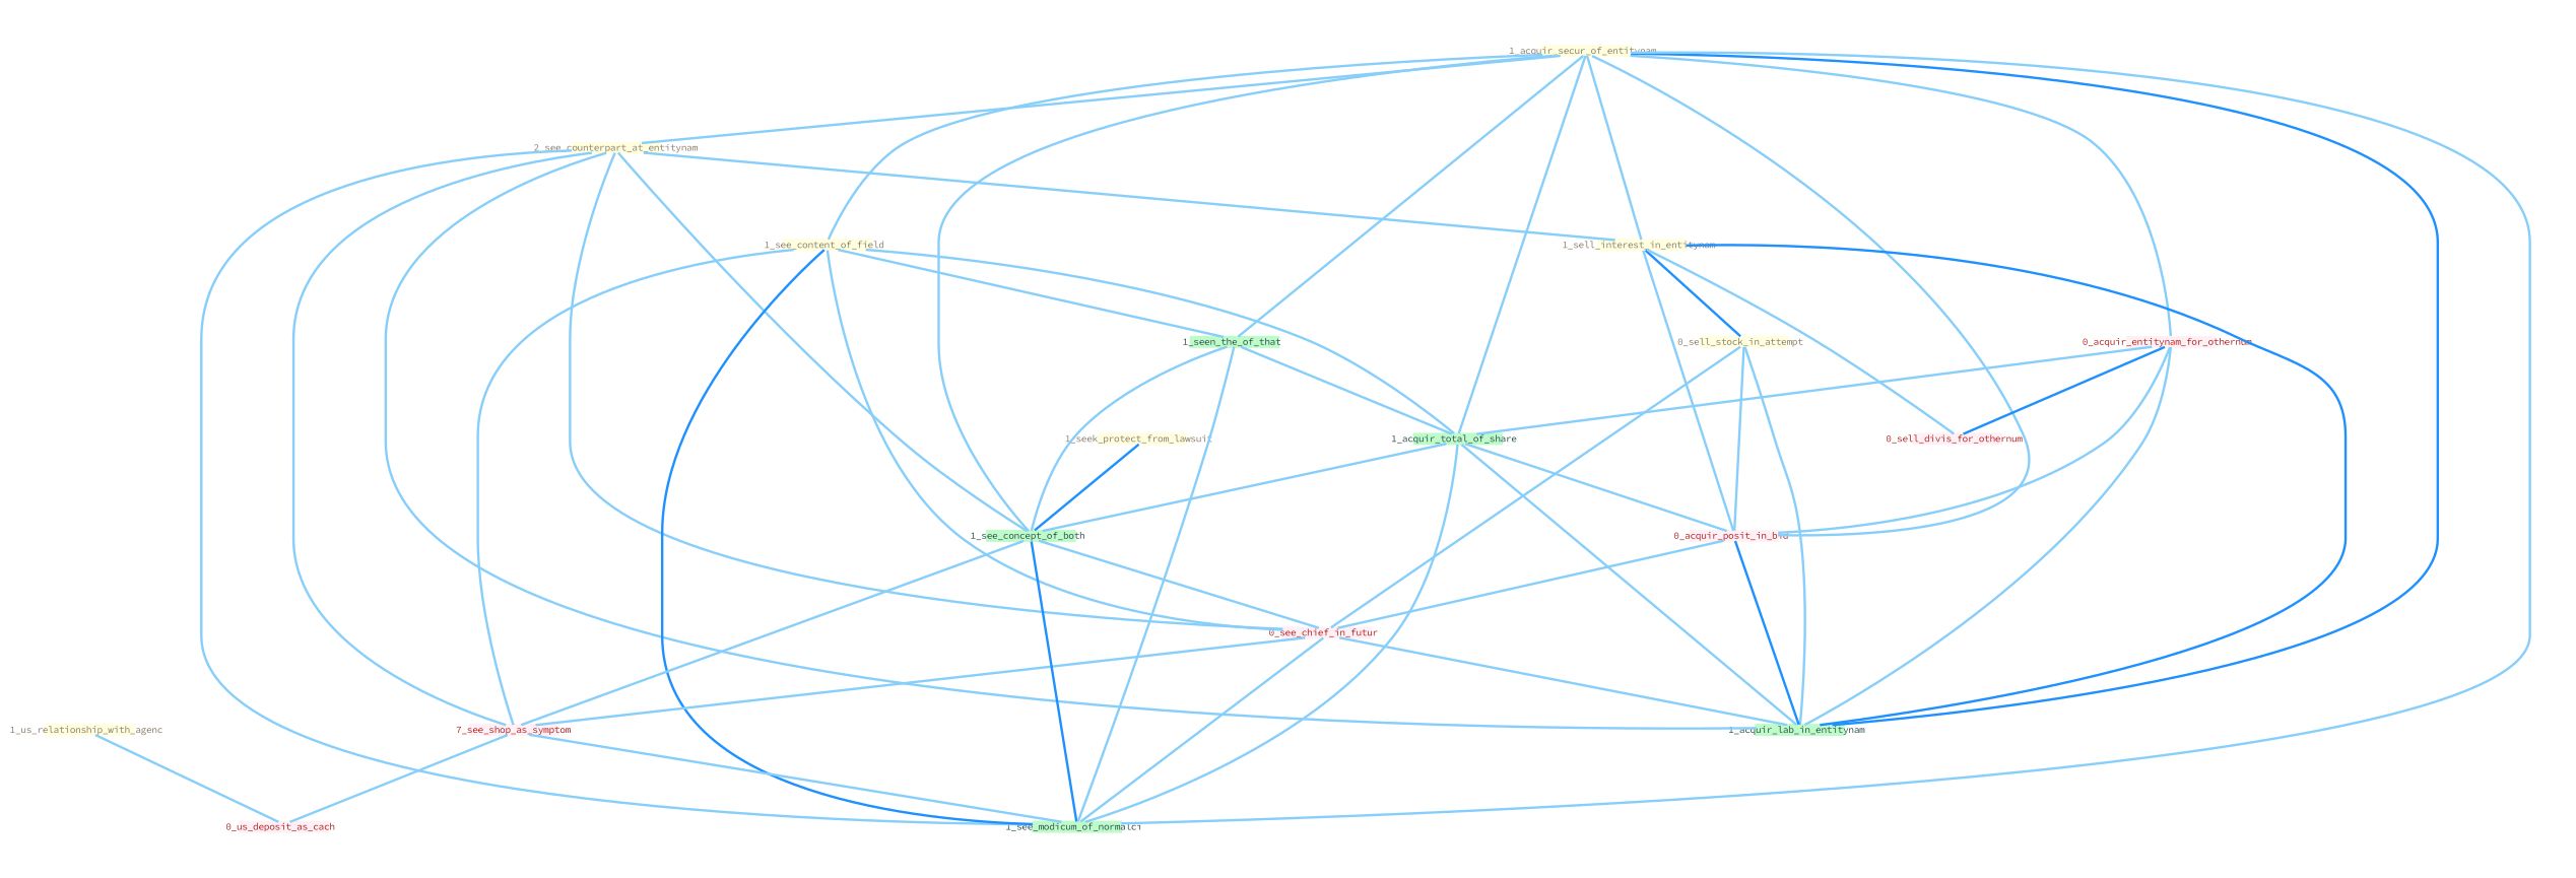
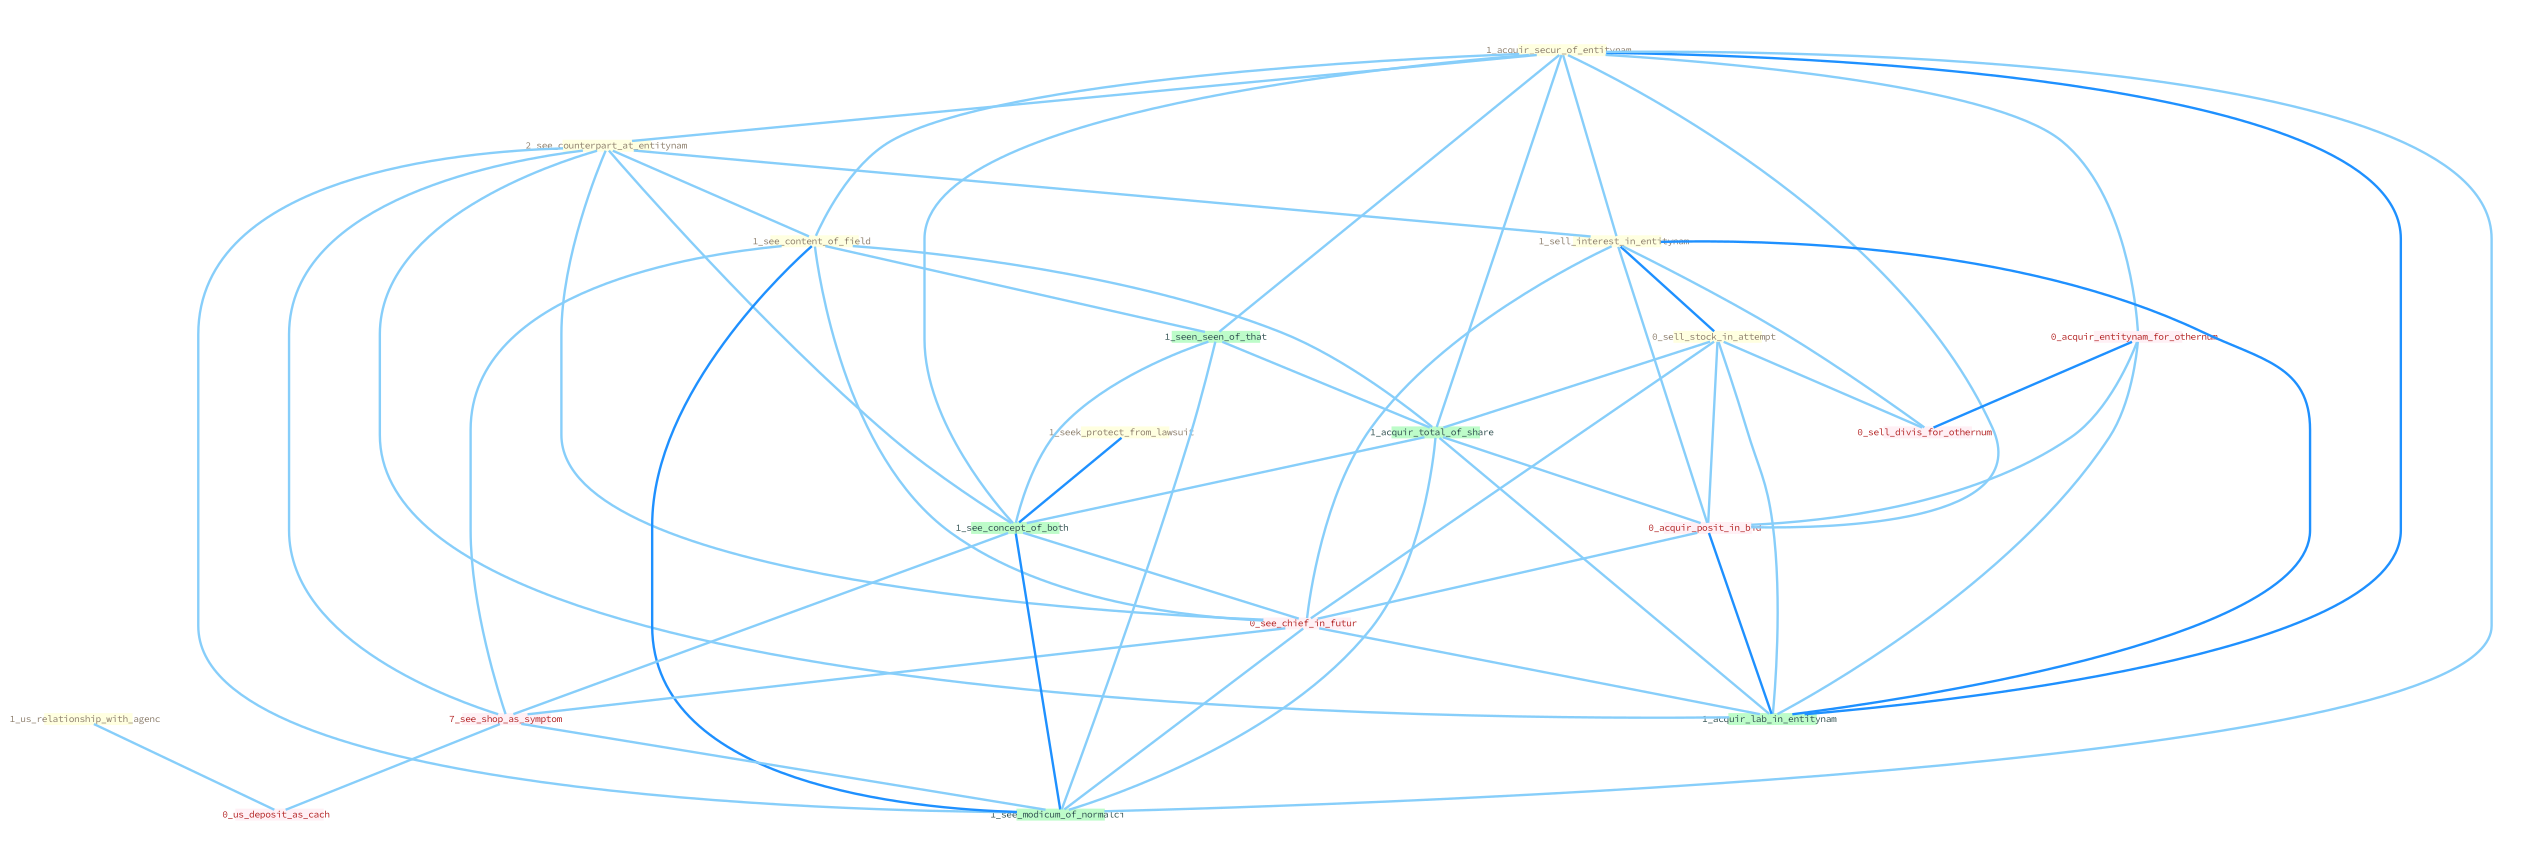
  graph {
    fontname="Source Code Pro"
    node [color="#ffffe0" fixedsize=true fontcolor="#8b7d6b" fontname="Source Code Pro" fontsize=4 shape=polygon style=filled]
    edge [color="#87cefa" fontname="Source Code Pro" w=1]
    "1_seek_protect_from_lawsuit " [height=.06 width=.5]
    "1_acquir_secur_of_entitynam " [height=.06 width=.5]
    "1_us_relationship_with_agenc " [height=.06 width=.5]
    n4 [height=.06 label="2_see_counterpart_at_entitynam" width=.5]
    "1_see_content_of_field " [height=.06 width=.5]
    "1_sell_interest_in_entitynam " [height=.06 width=.5]
    "0_sell_stock_in_attempt " [height=.06 width=.5]
    "0_acquir_entitynam_for_othernum " [color="#fff0f5" fontcolor="#b22222" height=.06 width=.5]
    "0_sell_divis_for_othernum " [color="#fff0f5" fontcolor="#b22222" height=.06 width=.5]
    "0_acquir_posit_in_bid " [color="#fff0f5" fontcolor="#b22222" height=.06 width=.5]
    "0_see_chief_in_futur " [color="#fff0f5" fontcolor="#b22222" height=.06 width=.5]
    n12 [color="#fff0f5" fontcolor="#b22222" height=.06 label="7_see_shop_as_symptom" width=.5]
    "0_us_deposit_as_cach " [color="#fff0f5" fontcolor="#b22222" height=.06 width=.5]
    "1_see_concept_of_both " [color="#BDFCC9" fontcolor="#2f4f4f" height=.06 width=.5]
-   "1_seen_the_of_that " [color="#BDFCC9" fontcolor="#2f4f4f" height=.06 width=.5]
+   "1_seen_the_of_that " [color="#BDFCC9" fontcolor="#2f4f4f" height=.06 width=.5 label="1_seen_seen_of_that"]
    "1_acquir_total_of_share " [color="#BDFCC9" fontcolor="#2f4f4f" height=.06 width=.5]
    "1_acquir_lab_in_entitynam " [color="#BDFCC9" fontcolor="#2f4f4f" height=.06 width=.5]
    "1_see_modicum_of_normalci " [color="#BDFCC9" fontcolor="#2f4f4f" height=.06 width=.5]
    subgraph sub_1 {
      "1_seek_protect_from_lawsuit "
      "1_acquir_secur_of_entitynam "
      "1_us_relationship_with_agenc "
      n4
      "1_see_content_of_field "
      "1_sell_interest_in_entitynam "
      "0_sell_stock_in_attempt "
    }
    subgraph sub_2 {
      "0_acquir_entitynam_for_othernum "
      "0_sell_divis_for_othernum "
      "0_acquir_posit_in_bid "
      "0_see_chief_in_futur "
      n12
      "0_us_deposit_as_cach "
    }
    "1_seek_protect_from_lawsuit " -- "1_see_concept_of_both " [color="#1e90ff" w=2]
    "1_acquir_secur_of_entitynam " -- n4
    "1_acquir_secur_of_entitynam " -- "1_see_content_of_field "
    "1_acquir_secur_of_entitynam " -- "1_sell_interest_in_entitynam "
    "1_acquir_secur_of_entitynam " -- "0_acquir_entitynam_for_othernum "
    "1_acquir_secur_of_entitynam " -- "0_acquir_posit_in_bid "
    "1_acquir_secur_of_entitynam " -- "1_see_concept_of_both "
    "1_acquir_secur_of_entitynam " -- "1_seen_the_of_that "
    "1_acquir_secur_of_entitynam " -- "1_acquir_total_of_share " [w=2]
    "1_acquir_secur_of_entitynam " -- "1_acquir_lab_in_entitynam " [color="#1e90ff" w=2]
    "1_acquir_secur_of_entitynam " -- "1_see_modicum_of_normalci "
    "1_us_relationship_with_agenc " -- "0_us_deposit_as_cach "
+   n4 -- "1_see_content_of_field "
    n4 -- "1_sell_interest_in_entitynam "
    n4 -- "0_see_chief_in_futur "
    n4 -- n12
    n4 -- "1_see_concept_of_both "
    n4 -- "1_acquir_lab_in_entitynam "
    n4 -- "1_see_modicum_of_normalci "
    "1_see_content_of_field " -- "0_see_chief_in_futur "
    "1_see_content_of_field " -- n12
    "1_see_content_of_field " -- "1_seen_the_of_that "
    "1_see_content_of_field " -- "1_acquir_total_of_share "
    "1_see_content_of_field " -- "1_see_modicum_of_normalci " [color="#1e90ff" w=2]
    "1_sell_interest_in_entitynam " -- "0_sell_stock_in_attempt " [color="#1e90ff" w=2]
    "1_sell_interest_in_entitynam " -- "0_sell_divis_for_othernum "
    "1_sell_interest_in_entitynam " -- "0_acquir_posit_in_bid "
+   "1_sell_interest_in_entitynam " -- "0_see_chief_in_futur "
    "1_sell_interest_in_entitynam " -- "1_acquir_lab_in_entitynam " [color="#1e90ff" w=2]
+   "0_sell_stock_in_attempt " -- "0_sell_divis_for_othernum "
    "0_sell_stock_in_attempt " -- "0_acquir_posit_in_bid "
    "0_sell_stock_in_attempt " -- "0_see_chief_in_futur "
    "0_sell_stock_in_attempt " -- "1_acquir_lab_in_entitynam "
    "0_acquir_entitynam_for_othernum " -- "0_sell_divis_for_othernum " [color="#1e90ff" w=2]
    "0_acquir_entitynam_for_othernum " -- "0_acquir_posit_in_bid "
-   "0_acquir_entitynam_for_othernum " -- "1_acquir_total_of_share "
+   "0_sell_stock_in_attempt " -- "1_acquir_total_of_share "
    "0_acquir_entitynam_for_othernum " -- "1_acquir_lab_in_entitynam "
    "0_acquir_posit_in_bid " -- "0_see_chief_in_futur "
    "0_acquir_posit_in_bid " -- "1_acquir_lab_in_entitynam " [color="#1e90ff" w=2]
    "0_see_chief_in_futur " -- n12
    "0_see_chief_in_futur " -- "1_acquir_lab_in_entitynam "
    "0_see_chief_in_futur " -- "1_see_modicum_of_normalci "
    n12 -- "0_us_deposit_as_cach "
    n12 -- "1_see_modicum_of_normalci "
    "1_see_concept_of_both " -- "0_see_chief_in_futur "
    "1_see_concept_of_both " -- n12
    "1_see_concept_of_both " -- "1_see_modicum_of_normalci " [color="#1e90ff" w=2]
    "1_seen_the_of_that " -- "1_see_concept_of_both "
    "1_seen_the_of_that " -- "1_acquir_total_of_share "
    "1_seen_the_of_that " -- "1_see_modicum_of_normalci "
    "1_acquir_total_of_share " -- "0_acquir_posit_in_bid "
    "1_acquir_total_of_share " -- "1_see_concept_of_both "
    "1_acquir_total_of_share " -- "1_acquir_lab_in_entitynam "
    "1_acquir_total_of_share " -- "1_see_modicum_of_normalci "
  }
